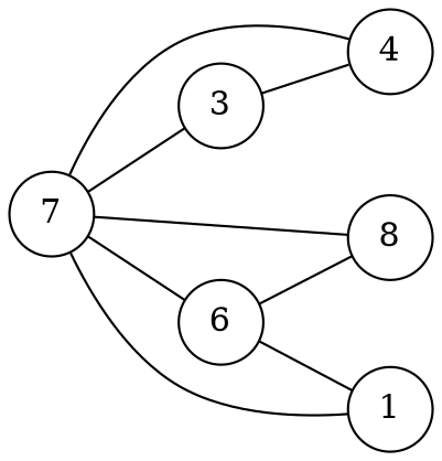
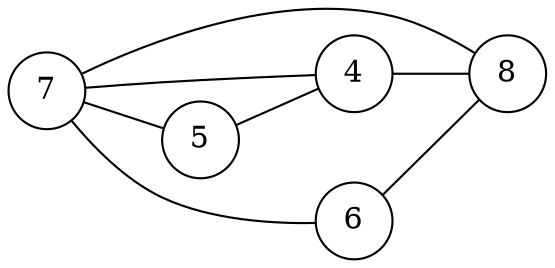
  graph {
    rankdir=LR
    node [shape=circle]
    n1 [label=8]
    4
-   5 [label=3]
+   5
    6
-   1
    7
+   4 -- n1
    5 -- 4
    6 -- n1
-   6 -- 1
    7 -- n1
    7 -- 4
    7 -- 5
    7 -- 6
-   7 -- 1
  }
